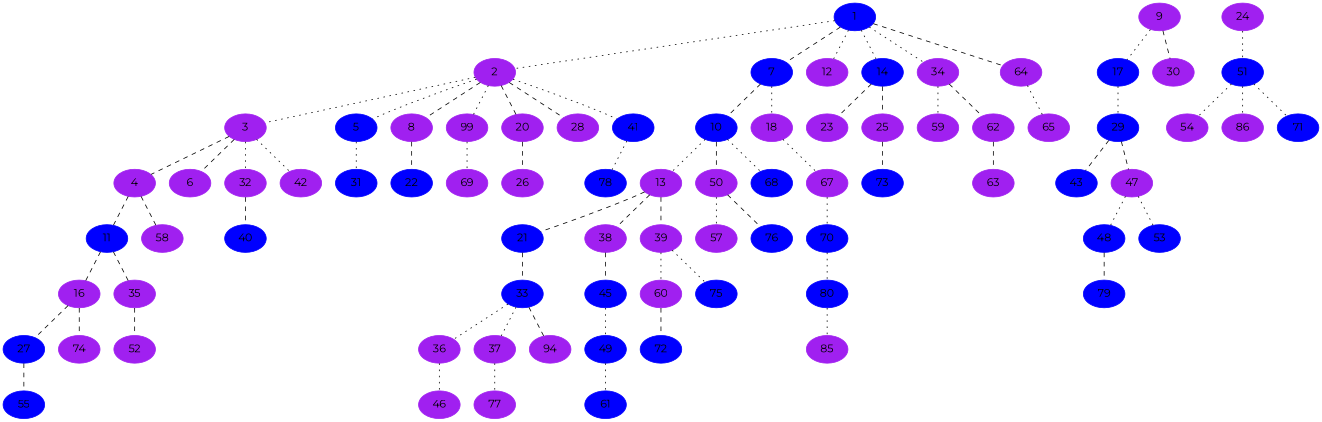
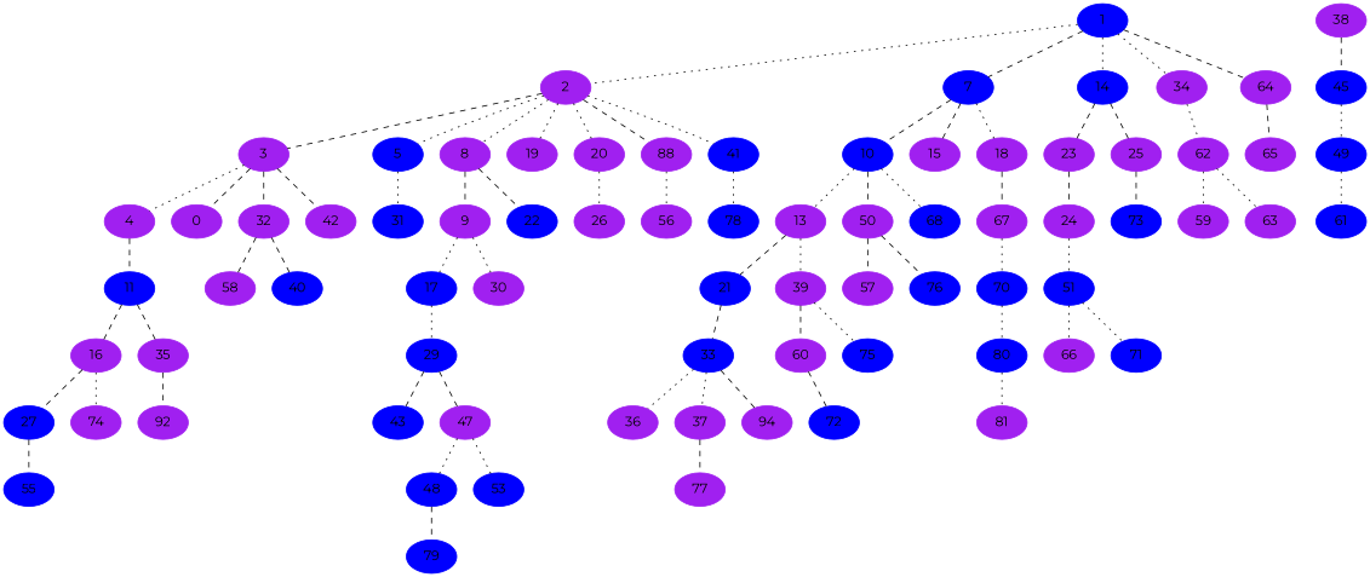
  graph {
    fontname=Montserrat
    node [color=purple fontname=Montserrat style=filled]
    edge [fontname=Montserrat style=dotted]
    1 [color=blue]
    2
    7 [color=blue]
-   12
    14 [color=blue]
    34
    64
    3
    5 [color=blue]
    8
-   19 [label=99]
+   19
    20
-   28
+   28 [label=88]
    41 [color=blue]
    10 [color=blue]
+   15
    18
    23
    25
    59
    62
    65
    4
-   6
+   6 [label=0]
    32
    42
    31 [color=blue]
    9
    22 [color=blue]
-   69
    26
+   56
    78 [color=blue]
    11 [color=blue]
    58
    40 [color=blue]
    16
    35
    13
    50
    68 [color=blue]
    67
    17 [color=blue]
    30
    29 [color=blue]
    21 [color=blue]
    38
    39
    57
    76 [color=blue]
    27 [color=blue]
    74
-   52
+   52 [label=92]
    33 [color=blue]
    45 [color=blue]
    60
    75 [color=blue]
    24
    73 [color=blue]
    55 [color=blue]
    43 [color=blue]
    47
    70 [color=blue]
    36
    37
    n66 [label=94]
    51 [color=blue]
-   54
-   66 [label=86]
+   66
    71 [color=blue]
    48 [color=blue]
    53 [color=blue]
-   46
    77
    63
    49 [color=blue]
    72 [color=blue]
    61 [color=blue]
    79 [color=blue]
    80 [color=blue]
-   81 [label=85]
+   81
    1 -- 2
    1 -- 7 [style=dashed]
-   1 -- 12
    1 -- 14
    1 -- 34
    1 -- 64 [style=dashed]
-   2 -- 3
+   2 -- 3 [style=dashed]
    2 -- 5
-   2 -- 8 [style=dashed]
+   2 -- 8
    2 -- 19
-   2 -- 20 [style=dashed]
+   2 -- 20
    2 -- 28 [style=dashed]
    2 -- 41
    7 -- 10 [style=dashed]
+   7 -- 15 [style=dashed]
    7 -- 18
    14 -- 23 [style=dashed]
    14 -- 25 [style=dashed]
-   34 -- 59
-   34 -- 62 [style=dashed]
-   64 -- 65
-   3 -- 4 [style=dashed]
+   62 -- 59
+   34 -- 62
+   64 -- 65 [style=dashed]
+   3 -- 4
    3 -- 6 [style=dashed]
-   3 -- 32
-   3 -- 42
+   3 -- 32 [style=dashed]
+   3 -- 42 [style=dashed]
    5 -- 31
+   8 -- 9 [style=dashed]
    8 -- 22 [style=dashed]
-   19 -- 69
-   20 -- 26 [style=dashed]
+   20 -- 26
+   28 -- 56
    41 -- 78
    10 -- 13
    10 -- 50 [style=dashed]
    10 -- 68
-   18 -- 67
+   18 -- 67 [style=dashed]
+   23 -- 24 [style=dashed]
    25 -- 73 [style=dashed]
-   62 -- 63 [style=dashed]
+   62 -- 63
    4 -- 11 [style=dashed]
-   4 -- 58 [style=dashed]
+   32 -- 58 [style=dashed]
    32 -- 40 [style=dashed]
    9 -- 17
-   9 -- 30 [style=dashed]
+   9 -- 30
    11 -- 16 [style=dashed]
    11 -- 35 [style=dashed]
    16 -- 27 [style=dashed]
-   16 -- 74 [style=dashed]
+   16 -- 74
    35 -- 52 [style=dashed]
    13 -- 21 [style=dashed]
-   13 -- 38 [style=dashed]
-   13 -- 39 [style=dashed]
-   50 -- 57
+   13 -- 39
+   50 -- 57 [style=dashed]
    50 -- 76 [style=dashed]
    67 -- 70
    17 -- 29
    29 -- 43 [style=dashed]
    29 -- 47 [style=dashed]
    21 -- 33 [style=dashed]
    38 -- 45 [style=dashed]
-   39 -- 60
+   39 -- 60 [style=dashed]
    39 -- 75
    27 -- 55 [style=dashed]
    33 -- 36
    33 -- 37
    33 -- n66 [style=dashed]
    45 -- 49
    60 -- 72 [style=dashed]
    24 -- 51
    47 -- 48
    47 -- 53
    70 -- 80
-   36 -- 46
-   37 -- 77
-   51 -- 54
+   37 -- 77 [style=dashed]
    51 -- 66
    51 -- 71
    48 -- 79 [style=dashed]
    49 -- 61
    80 -- 81
  }
